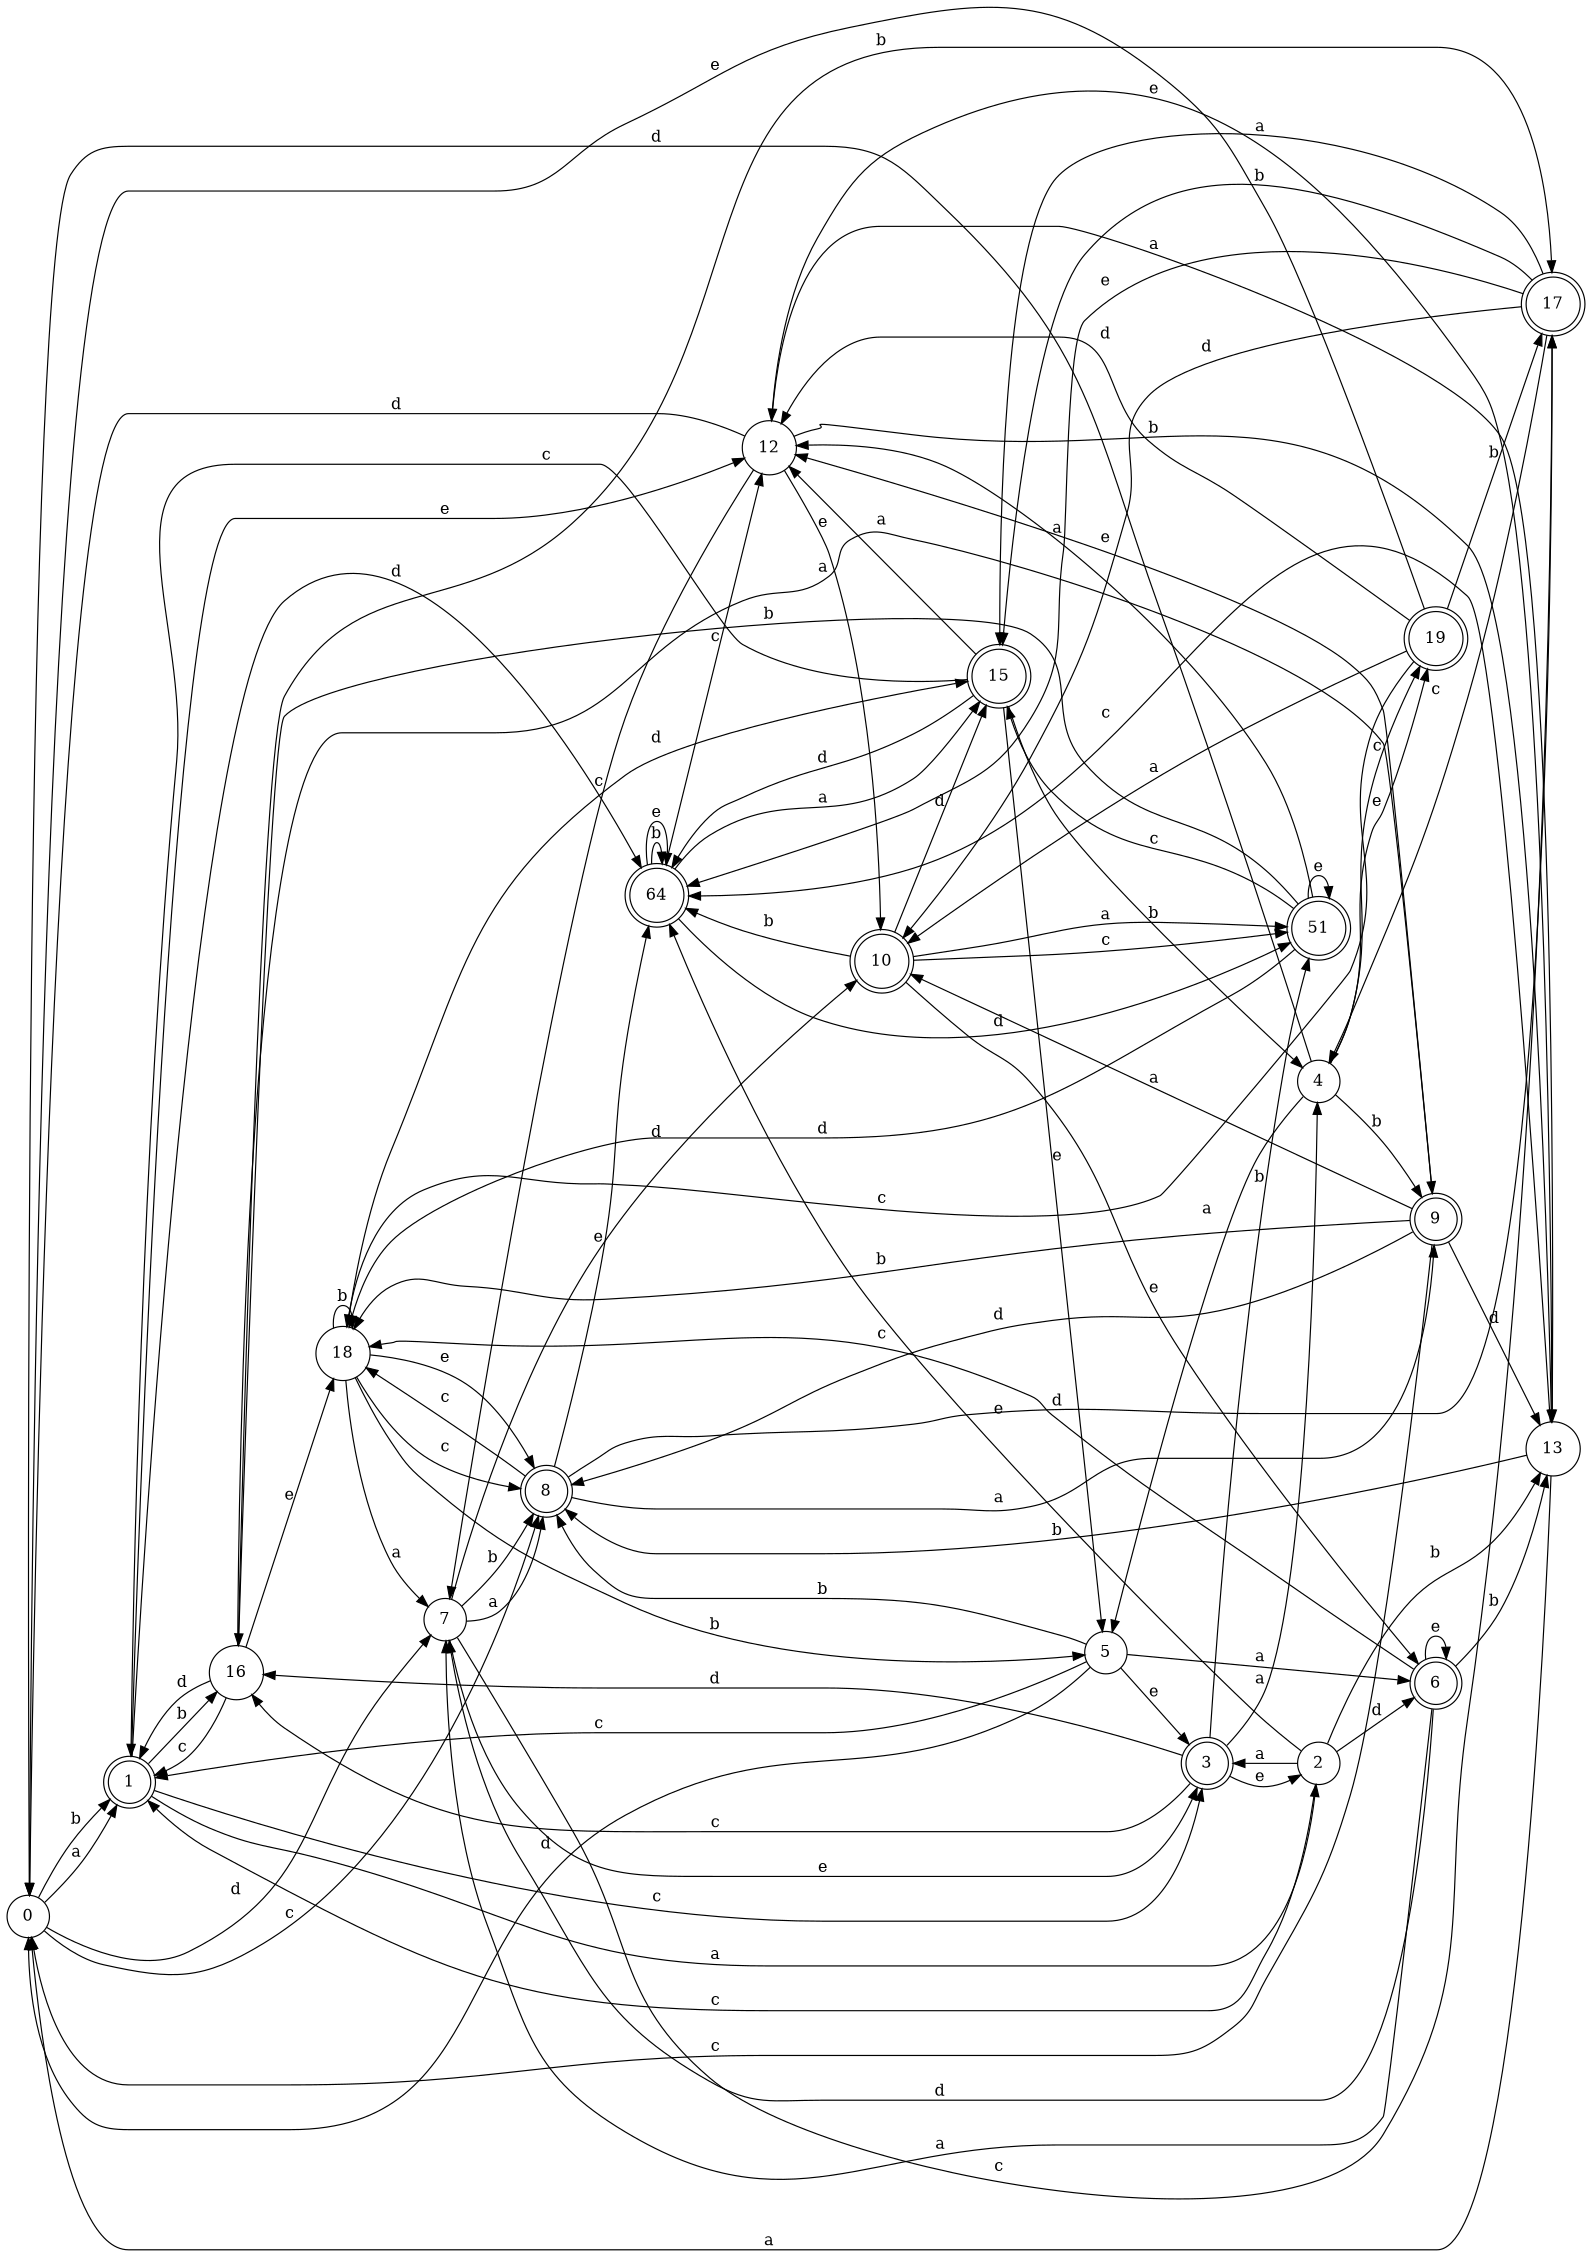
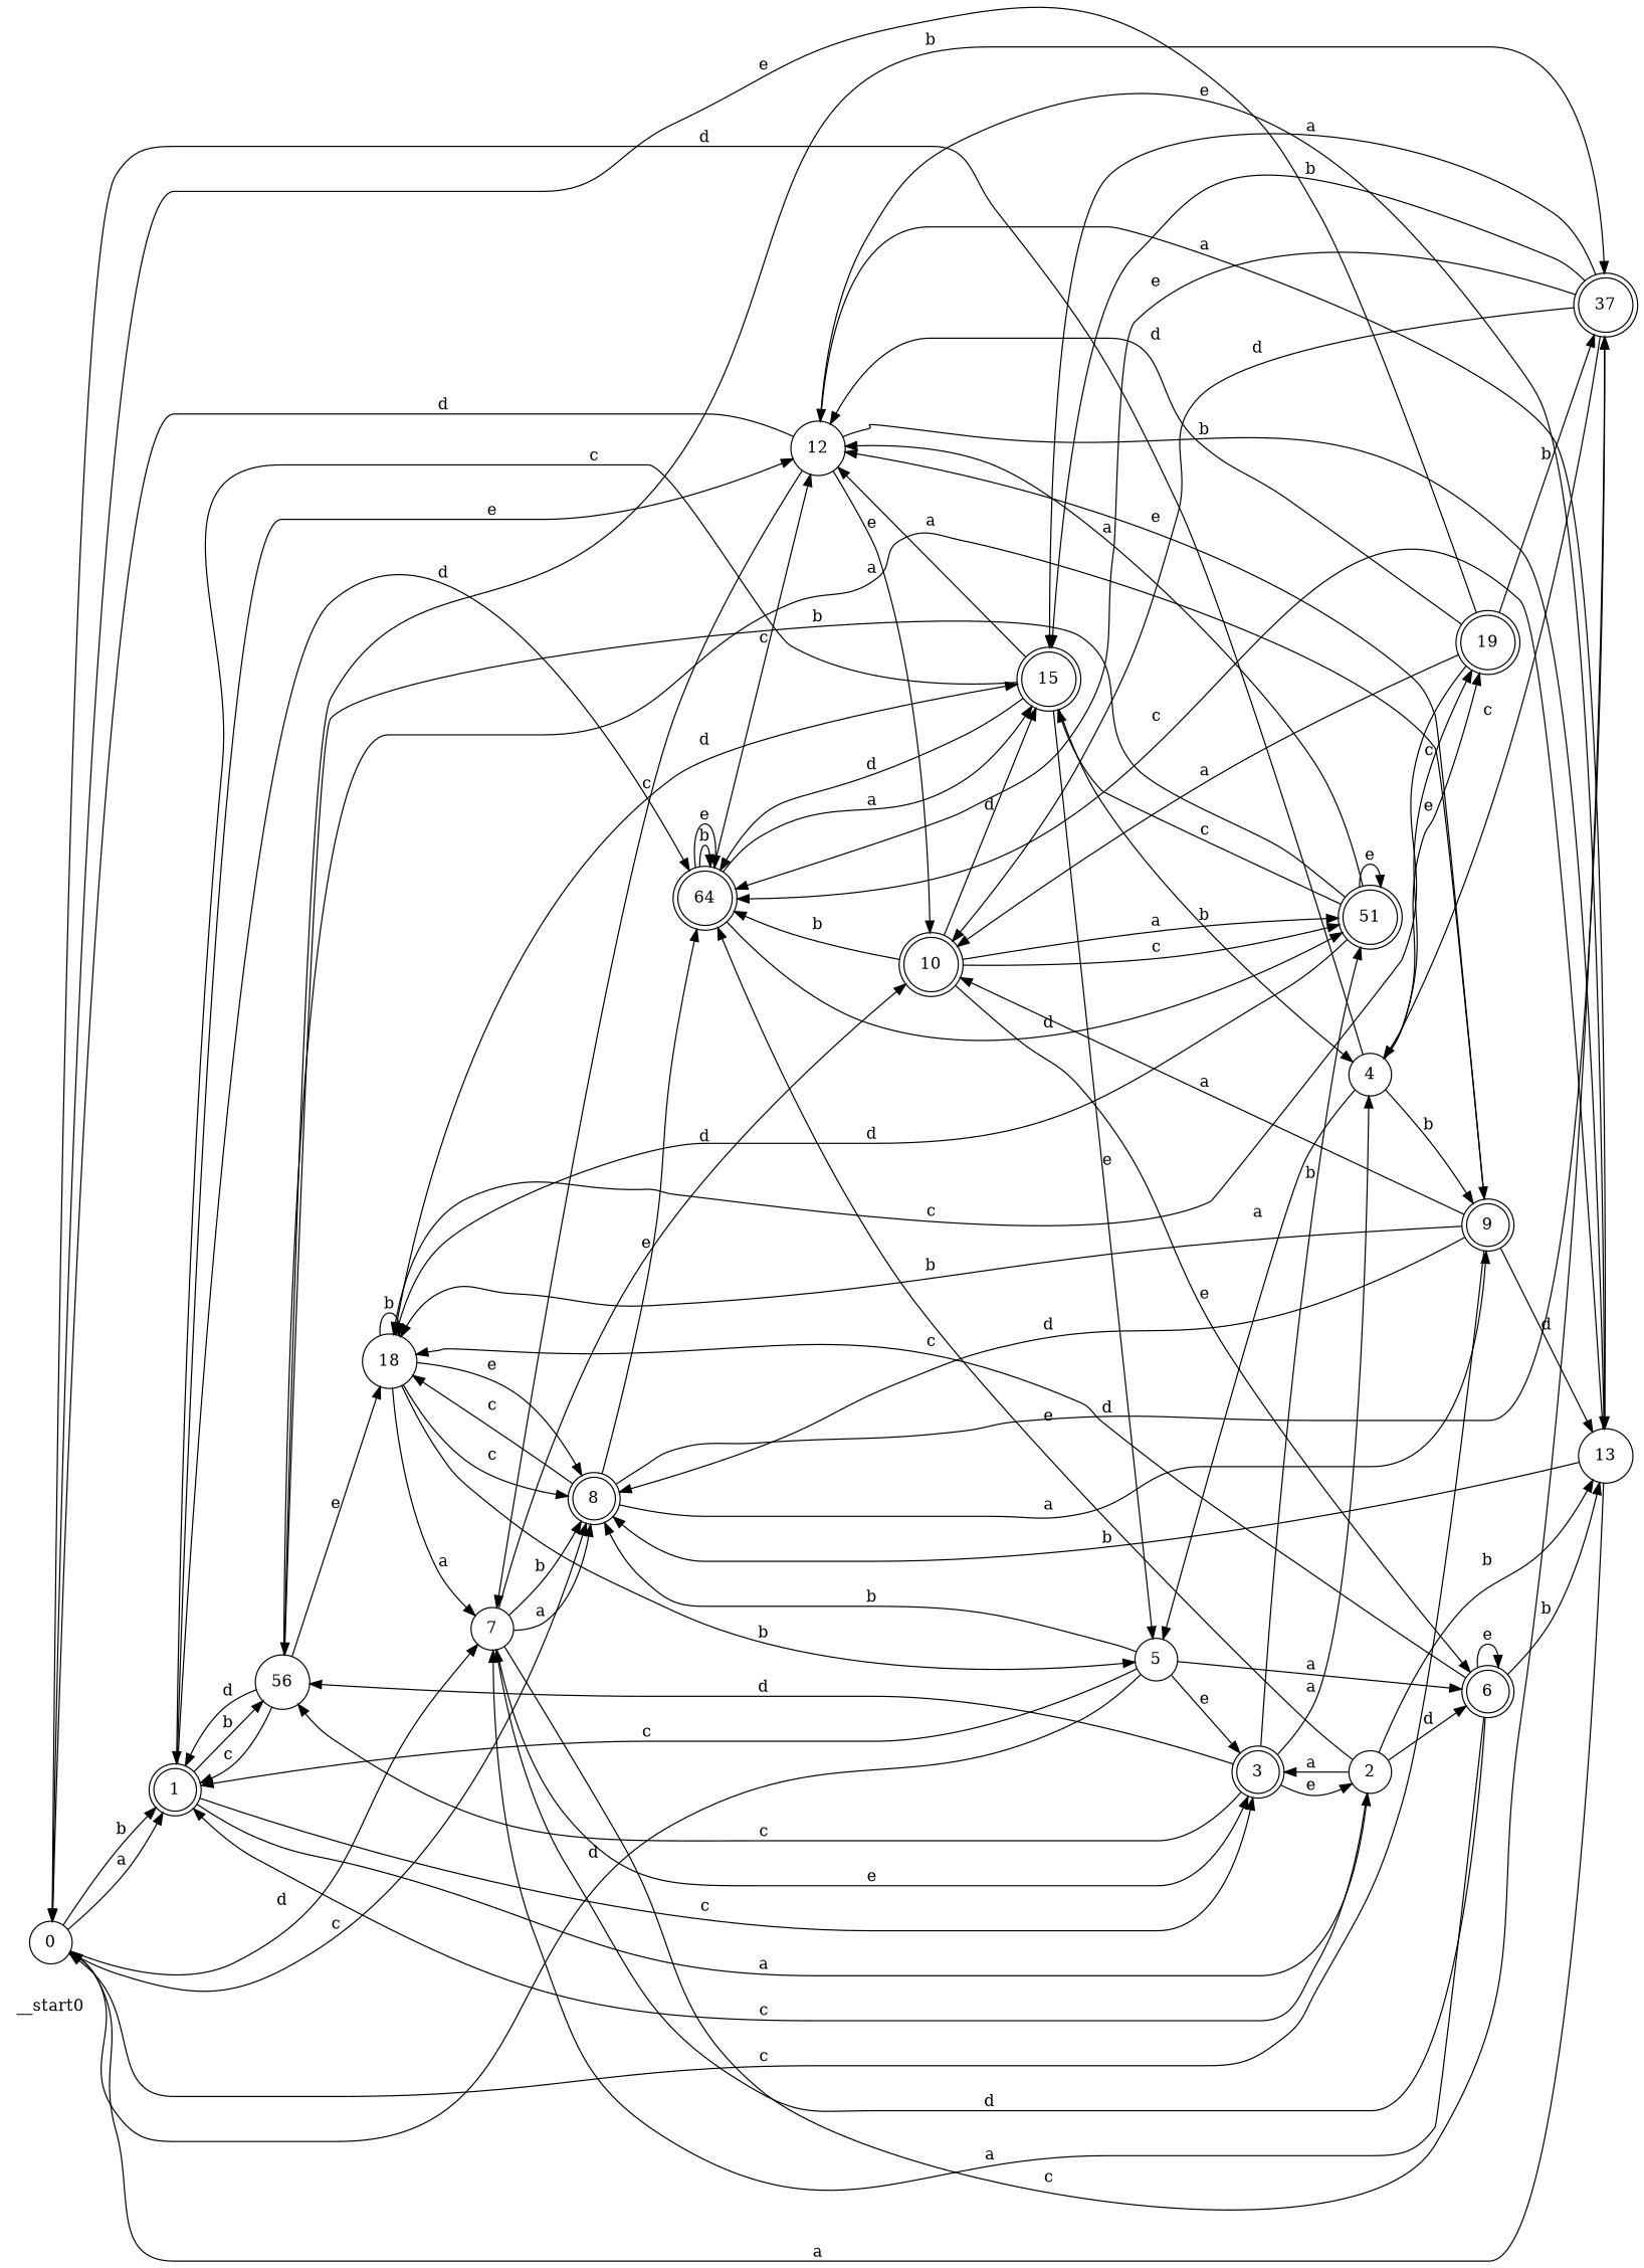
  digraph {
    rankdir=LR
    node [shape=doublecircle color=black fillcolor=white style="rounded,filled"]
+   __start0 [shape=none color="" fillcolor="" style=""]
    n2 [label=0 shape=circle style=filled]
    n3 [label=1]
    n4 [label=7 shape=circle style=filled]
    n5 [label=8]
-   n6 [label=16 shape=circle style=filled]
+   n6 [label=56 shape=circle style=filled]
    n7 [label=2 shape=circle style=filled]
    n8 [label=3]
    n9 [label=12 shape=circle style=filled]
    n10 [label=64]
    n11 [label=10]
-   n12 [label=17]
+   n12 [label=37]
    n13 [label=9]
    n14 [label=18 shape=circle style=filled]
    n15 [label=6]
    n16 [label=13 shape=circle style=filled]
    n17 [label=4 shape=circle style=filled]
    n18 [label=51]
    n19 [label=15]
    n20 [label=5 shape=circle style=filled]
    n21 [label=19]
    n2 -> n3 [label=a]
    n2 -> n3 [label=b]
    n2 -> n4 [label=d]
    n2 -> n5 [label=c]
    n3 -> n6 [label=b]
    n3 -> n7 [label=a]
    n3 -> n8 [label=c]
    n3 -> n9 [label=e]
    n3 -> n10 [label=d]
    n4 -> n5 [label=a]
    n4 -> n5 [label=b]
    n4 -> n8 [label=e]
    n4 -> n11 [label=d]
    n4 -> n12 [label=c]
    n5 -> n10 [label=e]
    n5 -> n12 [label=d]
    n5 -> n13 [label=a]
    n5 -> n14 [label=c]
    n6 -> n3 [label=c]
    n6 -> n3 [label=d]
    n6 -> n12 [label=b]
    n6 -> n13 [label=a]
    n6 -> n14 [label=e]
    n7 -> n3 [label=c]
    n7 -> n8 [label=a]
    n7 -> n10 [label=e]
    n7 -> n15 [label=d]
    n7 -> n16 [label=b]
    n8 -> n6 [label=c]
    n8 -> n6 [label=d]
    n8 -> n7 [label=e]
    n8 -> n17 [label=a]
    n8 -> n18 [label=b]
    n9 -> n2 [label=d]
    n9 -> n4 [label=c]
    n9 -> n11 [label=e]
    n9 -> n16 [label=a]
    n9 -> n16 [label=b]
    n10 -> n9 [label=c]
    n10 -> n10 [label=b]
    n10 -> n10 [label=e]
    n10 -> n18 [label=d]
    n10 -> n19 [label=a]
    n11 -> n10 [label=b]
    n11 -> n15 [label=e]
    n11 -> n18 [label=a]
    n11 -> n18 [label=c]
    n11 -> n19 [label=d]
    n12 -> n10 [label=e]
    n12 -> n11 [label=d]
    n12 -> n17 [label=c]
    n12 -> n19 [label=a]
    n12 -> n19 [label=b]
    n13 -> n2 [label=c]
    n13 -> n5 [label=d]
    n13 -> n9 [label=e]
    n13 -> n11 [label=a]
    n13 -> n14 [label=b]
    n13 -> n16 [label=d]
    n14 -> n4 [label=a]
    n14 -> n5 [label=c]
    n14 -> n5 [label=e]
    n14 -> n14 [label=b]
    n14 -> n19 [label=d]
    n14 -> n20 [label=b]
    n15 -> n4 [label=a]
    n15 -> n4 [label=d]
    n15 -> n14 [label=c]
    n15 -> n15 [label=e]
    n15 -> n16 [label=b]
    n16 -> n2 [label=a]
    n16 -> n5 [label=b]
    n16 -> n9 [label=e]
    n16 -> n10 [label=c]
    n17 -> n2 [label=d]
    n17 -> n13 [label=b]
    n17 -> n20 [label=a]
    n17 -> n21 [label=c]
    n17 -> n21 [label=e]
    n18 -> n6 [label=b]
    n18 -> n9 [label=a]
    n18 -> n14 [label=d]
    n18 -> n18 [label=e]
    n18 -> n19 [label=c]
    n19 -> n3 [label=c]
    n19 -> n9 [label=a]
    n19 -> n10 [label=d]
    n19 -> n17 [label=b]
    n19 -> n20 [label=e]
    n20 -> n2 [label=d]
    n20 -> n3 [label=c]
    n20 -> n5 [label=b]
    n20 -> n8 [label=e]
    n20 -> n15 [label=a]
    n21 -> n2 [label=e]
    n21 -> n9 [label=d]
    n21 -> n11 [label=a]
    n21 -> n12 [label=b]
    n21 -> n14 [label=c]
  }
